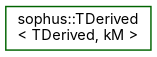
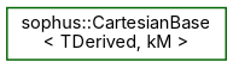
  digraph {
    rankdir=LR
    fontname=Inter
-   n1 [color=darkgreen fillcolor=white fontname=Inter fontsize=10 height=0.2 label="sophus::TDerived\l\< TDerived, kM \>" shape=record style=filled width=0.4]
+   n1 [color=darkgreen fillcolor=white fontname=Inter fontsize=10 height=0.2 label="sophus::CartesianBase\l\< TDerived, kM \>" shape=record style=filled width=0.4]
  }
